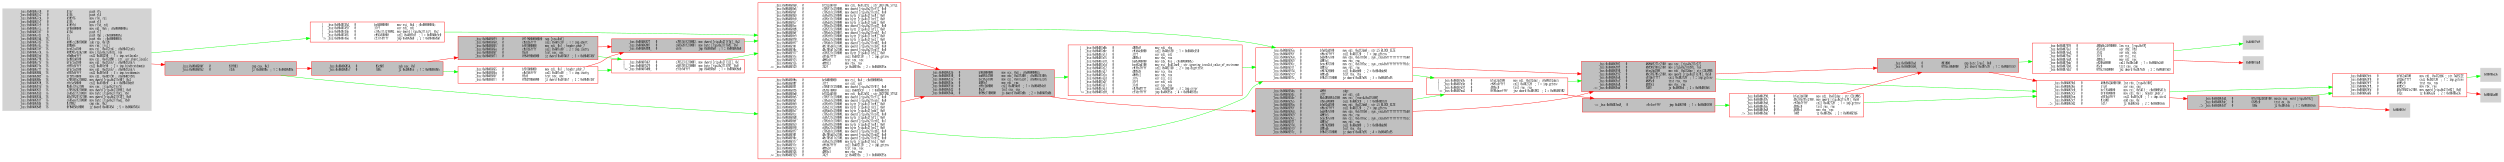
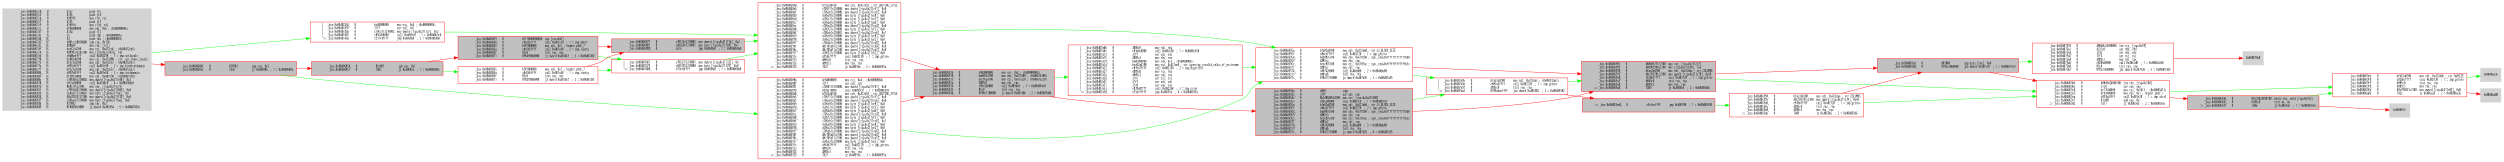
  digraph {
    bgcolor=white
    rankdir=LR
    node [color=red fillcolor=white fontname=Courier fontsize=8 shape=box style=filled]
    edge [color=green]
    n1 [fillcolor=gray label="          _bss:0x00406859    0             0f1f8000000000  nop [rax+0x0]\l          _bss:0x00406860,   0             e8cbb5ffff      call 0x401e30  ; 1 = imp.abort\l          _bss:0x00406865    0             bf01000000      mov edi, 0x1 ; header.phdr_7\l          _bss:0x0040686a    0             e8d1b5ffff      call 0x401e40  ; 2 = imp.isatty\l          _bss:0x0040686f    0             85c0            test eax, eax\l          _bss:0x00406871    0             0f84f80b0000    jz dword 0x40746f  ; 3 = 0x0040746f\l"]
    n2 [label="      |   _bss:0x0040746f    0             c7052313210001. mov dword [rip+0x211323], 0x1\l      |   _bss:0x00407479    0             c6057013210000  mov byte [rip+0x211370], 0x0\l      `=< _bss:0x00407480,   0             e91bf4ffff      jmp 0x4068a0  ; 1 = 0x004068a0\l"]
    n3 [fillcolor=gray label="          _bss:0x00406877    0             c7051b1f210002. mov dword [rip+0x211f1b], 0x2\l          _bss:0x00406881    0             c605681f210001  mov byte [rip+0x211f68], 0x1\l          _bss:0x00406888,   0             eb16            jmp 0x4068a0  ; 1 = 0x004068a0\l"]
    n4 [label="          _bss:0x004068a0,   0             bf922d4100      mov edi, 0x412d92 ; str.QUOTING_STYLE\l          _bss:0x004068a5    0             c705f11e210000. mov dword [rip+0x211ef1], 0x0\l          _bss:0x004068af    0             c705eb1e210000. mov dword [rip+0x211eeb], 0x0\l          _bss:0x004068b9    0             c605e81e210000  mov byte [rip+0x211ee8], 0x0\l          _bss:0x004068c0,   0             c605e31e210000  mov byte [rip+0x211ee3], 0x0\l          _bss:0x004068c7    0             c605dd1e210000  mov byte [rip+0x211edd], 0x0\l          _bss:0x004068ce    0             c705e41e210000. mov dword [rip+0x211ee4], 0x0\l          _bss:0x004068d8,   0             c605f21e210000  mov byte [rip+0x211ef2], 0x0\l          _bss:0x004068df    0             c705eb1e210001. mov dword [rip+0x211eeb], 0x1\l          _bss:0x004068e9    0             c605e81e210000  mov byte [rip+0x211ee8], 0x0\l          _bss:0x004068f0,   0             c605e21e210000  mov byte [rip+0x211ee2], 0x0\l          _bss:0x004068f7    0             c705db1e210000. mov dword [rip+0x211edb], 0x0\l          _bss:0x00406901    0             48c705d41e2100. mov qword [rip+0x211ed4], 0x0\l          _bss:0x0040690c,   0             48c705d11e2100. mov qword [rip+0x211ed1], 0x0\l          _bss:0x00406917    0             c605521e210000  mov byte [rip+0x211e52], 0x0\l          _bss:0x0040691e    0             e8fdb7ffff      call 0x402120  ; 1 = imp.getenv\l          _bss:0x00406923    0             4885c0          test rax, rax\l          _bss:0x00406926    0             4889c3          mov rbx, rax\l      .=< _bss:0x00406929    0             742f            jz 0x40695a  ; 2 = 0x0040695a\l"]
    n5 [label="          _bss:0x0040695a    0             bfa02d4100      mov edi, 0x412da0 ; str.LS_BLOCK_SIZE\l          _bss:0x0040695f    0             e8bcb7ffff      call 0x402120  ; 1 = imp.getenv\l          _bss:0x00406964,   0             bab0876100      mov edx, 0x6187b0 ; sym._end+0xfffffffffffffb40\l          _bss:0x00406969    0             4889c3          mov rbx, rax\l          _bss:0x0040696c,   0             beac876100      mov esi, 0x6187ac ; sym._end+0xfffffffffffffb3c\l          _bss:0x00406971    0             4889c7          mov rdi, rax\l          _bss:0x00406974,   0             e807420000      call 0x40ab80  ; 2 = 0x0040ab80\l          _bss:0x00406979    0             4885db          test rbx, rbx\l          _bss:0x0040697c,   0             0f8413110000    jz dword 0x407a95  ; 3 = 0x00407a95\l"]
    n6 [fillcolor=gray label="          _bss:0x0040692b    0             b904000000      mov ecx, 0x4 ; (0x00000004)\l          _bss:0x00406930,   0             ba00534100      mov edx, 0x415300 ; (0x00415300)\l          _bss:0x00406935    0             bec0524100      mov esi, 0x4152c0 ; (0x004152c0)\l          _bss:0x0040693a    0             4889c7          mov rdi, rax\l          _bss:0x0040693d    0             e89e2b0000      call 0x4094e0  ; 1 = 0x004094e0\l          _bss:0x00406942    0             85c0            test eax, eax\l          _bss:0x00406944,   0             0f88c1100000    js dword 0x407a0b  ; 2 = 0x00407a0b\l"]
    n7 [label="      |   _bss:0x00407a95    0             bfa32d4100      mov edi, 0x412da3 ; (0x00412da3)\l      |   _bss:0x00407a9a    0             e881a6ffff      call 0x402120  ; 1 = imp.getenv\l      |   _bss:0x00407a9f    0             4885c0          test rax, rax\l      `=< _bss:0x00407aa2    0             0f85daeeffff    jnz dword 0x406982  ; 2 = 0x00406982\l"]
    n8 [fillcolor=gray label="          _bss:0x00406982    0             488b05271e2100  mov rax, [rip+0x211e27]\l          _bss:0x00406989    0             488905901b2100  mov [rip+0x211b90], rax\l          _bss:0x00406990,   0             bfae2d4100      mov edi, 0x412dae ; str.COLUMNS\l          _bss:0x00406995    0             48c705781e2100. mov qword [rip+0x211e78], 0x50\l          _bss:0x004069a0,   0             e87bb7ffff      call 0x402120  ; 1 = imp.getenv\l          _bss:0x004069a5    0             4885c0          test rax, rax\l          _bss:0x004069a8,   0             4889c3          mov rbx, rax\l      .=< _bss:0x004069ab    0             7409            jz 0x4069b6  ; 2 = 0x004069b6\l"]
    n9 [fillcolor=gray label="          _bss:0x0040694a    0             4898            cdqe \l          _bss:0x0040694c,   0             31ff            xor edi, edi\l          _bss:0x0040694e    0             8b348500534100  mov esi, [rax*4+0x415300]\l          _bss:0x00406955    0             e866500000      call 0x40b9c0  ; 1 = 0x0040b9c0\l          _bss:0x0040695a    0             bfa02d4100      mov edi, 0x412da0 ; str.LS_BLOCK_SIZE\l          _bss:0x0040695f    0             e8bcb7ffff      call 0x402120  ; 2 = imp.getenv\l          _bss:0x00406964,   0             bab0876100      mov edx, 0x6187b0 ; sym._end+0xfffffffffffffb40\l          _bss:0x00406969    0             4889c3          mov rbx, rax\l          _bss:0x0040696c,   0             beac876100      mov esi, 0x6187ac ; sym._end+0xfffffffffffffb3c\l          _bss:0x00406971    0             4889c7          mov rdi, rax\l          _bss:0x00406974,   0             e807420000      call 0x40ab80  ; 3 = 0x0040ab80\l          _bss:0x00406979    0             4885db          test rbx, rbx\l          _bss:0x0040697c,   0             0f8413110000    jz dword 0x407a95  ; 4 = 0x00407a95\l"]
    n10 [label="      |   _bss:0x00407a0b    0             4889df          mov rdi, rbx\l      |   _bss:0x00407a0e    0             e83d4c0000      call 0x40c650  ; 1 = 0x0040c650\l      |   _bss:0x00407a13    0             31ff            xor edi, edi\l      |   _bss:0x00407a15    0             4889c3          mov rbx, rax\l      |   _bss:0x00407a18,   0             ba05000000      mov edx, 0x5 ; (0x00000005)\l      |   _bss:0x00407a1d    0             bee02a4100      mov esi, 0x412ae0 ; str.ignoring_invalid_value_of_environme\l      |   _bss:0x00407a22    0             e839a7ffff      call 0x402160  ; 2 = imp.dcgettext\l      |   _bss:0x00407a27    0             4889d9          mov rcx, rbx\l      |   _bss:0x00407a2a    0             4889c2          mov rdx, rax\l      |   _bss:0x00407a2d    0             31f6            xor esi, esi\l      |   _bss:0x00407a2f    0             31ff            xor edi, edi\l      |   _bss:0x00407a31    0             31c0            xor eax, eax\l      |   _bss:0x00407a33    0             e878a8ffff      call 0x4022b0  ; 3 = imp.error\l      `=< _bss:0x00407a38,   0             e91defffff      jmp 0x40695a  ; 4 = 0x0040695a\l"]
    n11 [label="          _bss:0x00406865    0             bf01000000      mov edi, 0x1 ; header.phdr_7\l          _bss:0x0040686a    0             e8d1b5ffff      call 0x401e40  ; 1 = imp.isatty\l          _bss:0x0040686f    0             85c0            test eax, eax\l          _bss:0x00406871    0             0f84f80b0000    jz dword 0x40746f  ; 2 = 0x0040746f\l"]
    n12 [fillcolor=gray label="          _bss:0x00406854,   0             83e801          sub eax, 0x1\l          _bss:0x00406857    0             740c            jz 0x406865  ; 1 = 0x00406865\l"]
    n13 [label="          _bss:0x0040688a    0             be04000000      mov esi, 0x4 ; (0x00000004)\l          _bss:0x0040688f    0             31ff            xor edi, edi\l          _bss:0x00406891    0             c705011f210000. mov dword [rip+0x211f01], 0x0\l          _bss:0x0040689b    0             e820510000      call 0x40b9c0  ; 1 = 0x0040b9c0\l          _bss:0x004068a0,   0             bf922d4100      mov edi, 0x412d92 ; str.QUOTING_STYLE\l          _bss:0x004068a5    0             c705f11e210000. mov dword [rip+0x211ef1], 0x0\l          _bss:0x004068af    0             c705eb1e210000. mov dword [rip+0x211eeb], 0x0\l          _bss:0x004068b9    0             c605e81e210000  mov byte [rip+0x211ee8], 0x0\l          _bss:0x004068c0,   0             c605e31e210000  mov byte [rip+0x211ee3], 0x0\l          _bss:0x004068c7    0             c605dd1e210000  mov byte [rip+0x211edd], 0x0\l          _bss:0x004068ce    0             c705e41e210000. mov dword [rip+0x211ee4], 0x0\l          _bss:0x004068d8,   0             c605f21e210000  mov byte [rip+0x211ef2], 0x0\l          _bss:0x004068df    0             c705eb1e210001. mov dword [rip+0x211eeb], 0x1\l          _bss:0x004068e9    0             c605e81e210000  mov byte [rip+0x211ee8], 0x0\l          _bss:0x004068f0,   0             c605e21e210000  mov byte [rip+0x211ee2], 0x0\l          _bss:0x004068f7    0             c705db1e210000. mov dword [rip+0x211edb], 0x0\l          _bss:0x00406901    0             48c705d41e2100. mov qword [rip+0x211ed4], 0x0\l          _bss:0x0040690c,   0             48c705d11e2100. mov qword [rip+0x211ed1], 0x0\l          _bss:0x00406917    0             c605521e210000  mov byte [rip+0x211e52], 0x0\l          _bss:0x0040691e    0             e8fdb7ffff      call 0x402120  ; 2 = imp.getenv\l          _bss:0x00406923    0             4885c0          test rax, rax\l          _bss:0x00406926    0             4889c3          mov rbx, rax\l      .=< _bss:0x00406929    0             742f            jz 0x40695a  ; 3 = 0x0040695a\l"]
    n14 [fillcolor=gray label="      `=< _bss:0x00407aa8,   0             e9e3eeffff      jmp 0x406990  ; 1 = 0x00406990\l"]
    n15 [label="          _bss:0x004069b6    0             488d9424000100. lea rdx, [rsp+0x100]\l          _bss:0x004069be    0             31c0            xor eax, eax\l          _bss:0x004069c0,   0             be13540000      mov esi, 0x5413 ; (0x00005413)\l          _bss:0x004069c5    0             bf01000000      mov edi, 0x1 ; header.phdr_7\l          _bss:0x004069ca    0             e851b4ffff      call 0x401e20  ; 1 = imp.ioctl\l          _bss:0x004069cf    0             83c001          add eax, 0x1\l      .=< _bss:0x004069d2    0             7417            jz 0x4069eb  ; 2 = 0x004069eb\l"]
    n16 [fillcolor=gray label="          _bss:0x004069ad    0             803800          cmp byte [rax], 0x0\l          _bss:0x004069b0,   0             0f85e30b0000    jnz dword 0x407599  ; 1 = 0x00407599\l"]
    n17 [fillcolor=gray label="          _bss:0x0040684f    0             83f803          cmp eax, 0x3\l          _bss:0x00406852    0             7436            jz 0x40688a  ; 1 = 0x0040688a\l"]
    n18 [label="          _bss:0x00406990,   0             bfae2d4100      mov edi, 0x412dae ; str.COLUMNS\l          _bss:0x00406995    0             48c705781e2100. mov qword [rip+0x211e78], 0x50\l          _bss:0x004069a0,   0             e87bb7ffff      call 0x402120  ; 1 = imp.getenv\l          _bss:0x004069a5    0             4885c0          test rax, rax\l          _bss:0x004069a8,   0             4889c3          mov rbx, rax\l      .=< _bss:0x004069ab    0             7409            jz 0x4069b6  ; 2 = 0x004069b6\l"]
    n19 [fillcolor=gray label="          _bss:0x004069d4,   0             0fb78424020100. movzx eax, word [rsp+0x102]\l          _bss:0x004069dc,   0             6685c0          test ax, ax\l      .=< _bss:0x004069df    0             740a            jz 0x4069eb  ; 1 = 0x004069eb\l"]
    n20 [label="          _bss:0x004069eb    0             bfb62d4100      mov edi, 0x412db6 ; str.TABSIZE\l          _bss:0x004069f0,   0             e82bb7ffff      call 0x402120  ; 1 = imp.getenv\l          _bss:0x004069f5    0             4885c0          test rax, rax\l          _bss:0x004069f8,   0             4889c3          mov rbx, rax\l          _bss:0x004069fb    0             48c705021e2100. mov qword [rip+0x211e02], 0x8\l          _bss:0x00406a06    0             742e            jz 0x406a36  ; 2 = 0x00406a36\l"]
    n21 [label="          _bss:0x00407599    0             488d8c24f80000. lea rcx, [rsp+0xf8]\l          _bss:0x004075a1    0             4531c0          xor r8d, r8d\l          _bss:0x004075a4,   0             31d2            xor edx, edx\l          _bss:0x004075a6    0             31f6            xor esi, esi\l          _bss:0x004075a8,   0             4889c7          mov rdi, rax\l          _bss:0x004075ab    0             e8206d0000      call 0x40e2d0  ; 1 = 0x0040e2d0\l          _bss:0x004075b0,   0             85c0            test eax, eax\l          _bss:0x004075b2    0             0f8521040000    jnz dword 0x4079d9  ; 2 = 0x004079d9\l"]
    "0x000069e1" [color=lightgray fillcolor=""]
    "0x00006a36" [color=lightgray fillcolor=""]
    n24 [color=lightgray label="0x00046a08" fillcolor=""]
-   "0x000079d9" [color=lightgray fillcolor=""]
    "0x000075b8" [color=lightgray fillcolor=""]
    n27 [label="      |   _bss:0x00407454,   0             be04000000      mov esi, 0x4 ; (0x00000004)\l      |   _bss:0x00407459    0             31ff            xor edi, edi\l      |   _bss:0x0040745b    0             c7053713210002. mov dword [rip+0x211337], 0x2\l      |   _bss:0x00407465    0             e856450000      call 0x40b9c0  ; 1 = 0x0040b9c0\l      `=< _bss:0x0040746a    0             e931f4ffff      jmp 0x4068a0  ; 2 = 0x004068a0\l"]
    n28 [color=lightgray label="          _bss:0x004067c0,   0             4157            push r15\l          _bss:0x004067c2    0             4156            push r14\l          _bss:0x004067c4,   0             4989f6          mov r14, rsi\l          _bss:0x004067c7    0             4155            push r13\l          _bss:0x004067c9    0             4189fd          mov r13d, edi\l          _bss:0x004067cc,   0             bf06000000      mov edi, 0x6 ; (0x00000006)\l          _bss:0x004067d1    0             4154            push r12\l          _bss:0x004067d3    8_            55              push rbp ; (0x00000005)\l          _bss:0x004067d4,  16_            53              push rbx ; (0x00000003)\l          _bss:0x004067d5   16             4881ec28010000  sub rsp, 0x128\l          _bss:0x004067dc,  16             488b06          mov rax, [rsi]\l          _bss:0x004067df   16             bea62c4100      mov esi, 0x412ca6 ; (0x00412ca6)\l          _bss:0x004067e4,  16             4889057d242100  mov [rip+0x21247d], rax\l          _bss:0x004067eb   16             e8a0baffff      call 0x402290  ; 1 = imp.setlocale\l          _bss:0x004067f0,  16             be802d4100      mov esi, 0x412d80 ; str._usr_share_locale\l          _bss:0x004067f5   16             bf672e4100      mov edi, 0x412e67 ; (0x00412e67)\l          _bss:0x004067fa   16             e891b6ffff      call 0x401e90  ; 2 = imp.bindtextdomain\l          _bss:0x004067ff   16             bf672e4100      mov edi, 0x412e67 ; (0x00412e67)\l          _bss:0x00406804,  16             e857b6ffff      call 0x401e60  ; 3 = imp.textdomain\l          _bss:0x00406809   16             bf90974000      mov edi, 0x409790 ; (0x00409790)\l          _bss:0x0040680e   16             c705901e210002. mov dword [rip+0x211e90], 0x2\l          _bss:0x00406818,  16             e8c3a50000      call 0x410de0  ; 4 = 0x00410de0\l          _bss:0x0040681d   16             8b05791e2100    mov eax, [rip+0x211e79]\l          _bss:0x00406823   16             c7059b20210000. mov dword [rip+0x21209b], 0x0\l          _bss:0x0040682d   16             c605dc1f210001  mov byte [rip+0x211fdc], 0x1\l          _bss:0x00406834,  16             48c705291f2100. mov qword [rip+0x211f29], 0x0\l          _bss:0x0040683f   16             c605aa1f210000  mov byte [rip+0x211faa], 0x0\l          _bss:0x00406846   16             83f802          cmp eax, 0x2\l          _bss:0x00406849   16             0f84050c0000    jz dword 0x407454  ; 5 = 0x00407454\l" fillcolor=""]
    n1 -> n2
    n1 -> n3 [color=red]
    n2 -> n4
    n3 -> n4
    n4 -> n5
    n4 -> n6 [color=red]
    n5 -> n7
    n5 -> n8 [color=red]
    n6 -> n9 [color=red]
    n6 -> n10
    n7 -> n8
    n7 -> n14 [color=red]
    n8 -> n15
    n8 -> n16 [color=red]
    n9 -> n7
    n9 -> n8 [color=red]
    n10 -> n5
    n11 -> n2
    n11 -> n3 [color=red]
    n12 -> n1 [color=red]
    n12 -> n11
    n13 -> n5
    n13 -> n6 [color=red]
    n14 -> n18
    n15 -> n19 [color=red]
    n15 -> n20
    n16 -> n15 [color=red]
    n16 -> n21
    n17 -> n12 [color=red]
    n17 -> n13
    n18 -> n15
    n18 -> n16 [color=red]
    n19 -> n20
    n19 -> "0x000069e1" [color=red]
    n20 -> "0x00006a36"
    n20 -> n24 [color=red]
-   n21 -> "0x000079d9"
    n21 -> "0x000075b8" [color=red]
    n27 -> n4
    n28 -> n17 [color=red]
    n28 -> n27
  }
